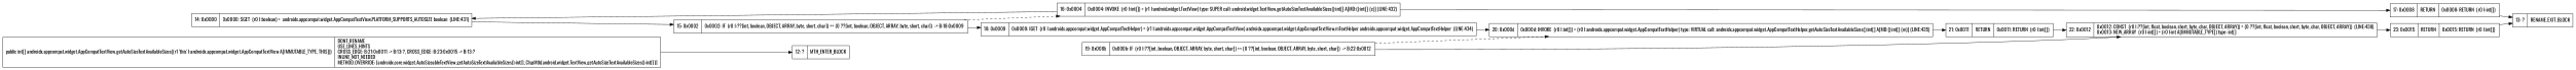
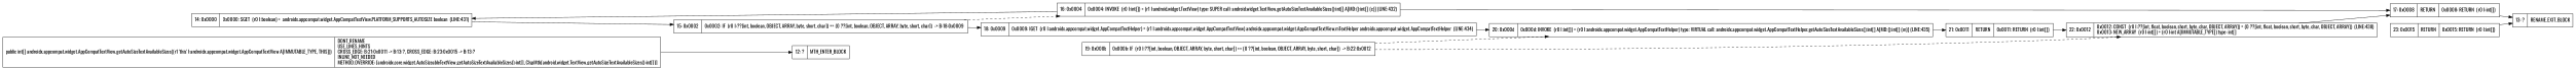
  digraph {
    fontname=Oswald
    rankdir=LR
    node [fontname=Oswald shape=record]
    edge [fontname=Oswald]
    n1 [label="{12\:\ ?|MTH_ENTER_BLOCK\l}"]
    n2 [label="{14\:\ 0x0000|0x0000: SGET  (r0 I:boolean) =  androidx.appcompat.widget.AppCompatTextView.PLATFORM_SUPPORTS_AUTOSIZE boolean  (LINE:431)\l}"]
    n3 [label="{15\:\ 0x0002|0x0002: IF  (r0 I:??[int, boolean, OBJECT, ARRAY, byte, short, char]) == (0 ??[int, boolean, OBJECT, ARRAY, byte, short, char])  \-\> B:18:0x0009 \l}"]
    n4 [label="{16\:\ 0x0004|0x0004: INVOKE  (r0 I:int[]) = (r1 I:android.widget.TextView) type: SUPER call: android.widget.TextView.getAutoSizeTextAvailableSizes():int[] A[MD:():int[] (c)] (LINE:432)\l}"]
    n5 [label="{18\:\ 0x0009|0x0009: IGET  (r0 I:androidx.appcompat.widget.AppCompatTextHelper) = (r1 I:androidx.appcompat.widget.AppCompatTextView) androidx.appcompat.widget.AppCompatTextView.mTextHelper androidx.appcompat.widget.AppCompatTextHelper  (LINE:434)\l}"]
    n6 [label="{17\:\ 0x0008|RETURN\l|0x0008: RETURN  (r0 I:int[]) \l}"]
    n7 [label="{20\:\ 0x000d|0x000d: INVOKE  (r0 I:int[]) = (r0 I:androidx.appcompat.widget.AppCompatTextHelper) type: VIRTUAL call: androidx.appcompat.widget.AppCompatTextHelper.getAutoSizeTextAvailableSizes():int[] A[MD:():int[] (m)] (LINE:435)\l}"]
    n8 [label="{13\:\ ?|RENAME_EXIT_BLOCK\l}"]
    n9 [label="{19\:\ 0x000b|0x000b: IF  (r0 I:??[int, boolean, OBJECT, ARRAY, byte, short, char]) == (0 ??[int, boolean, OBJECT, ARRAY, byte, short, char])  \-\> B:22:0x0012 \l}"]
    n10 [label="{22\:\ 0x0012|0x0012: CONST  (r0 I:??[int, float, boolean, short, byte, char, OBJECT, ARRAY]) = (0 ??[int, float, boolean, short, byte, char, OBJECT, ARRAY])  (LINE:438)\l0x0013: NEW_ARRAY  (r0 I:int[]) = (r0 I:int A[IMMUTABLE_TYPE]) type: int[] \l}"]
    n11 [label="{21\:\ 0x0011|RETURN\l|0x0011: RETURN  (r0 I:int[]) \l}"]
    n12 [label="{23\:\ 0x0015|RETURN\l|0x0015: RETURN  (r0 I:int[]) \l}"]
    n13 [label="{public int[] androidx.appcompat.widget.AppCompatTextView.getAutoSizeTextAvailableSizes((r1 'this' I:androidx.appcompat.widget.AppCompatTextView A[IMMUTABLE_TYPE, THIS]))  | DONT_RENAME\lUSE_LINES_HINTS\lCROSS_EDGE: B:21:0x0011 \-\> B:13:?, CROSS_EDGE: B:23:0x0015 \-\> B:13:?\lINLINE_NOT_NEEDED\lMETHOD_OVERRIDE: [androidx.core.widget.AutoSizeableTextView.getAutoSizeTextAvailableSizes():int[], ClspMth\{android.widget.TextView.getAutoSizeTextAvailableSizes():int[]\}]\l}"]
    n2 -> n3
    n3 -> n4 [style=dashed]
    n3 -> n5
    n4 -> n2
    n4 -> n6
    n5 -> n7
    n6 -> n8
    n7 -> n11
    n9 -> n7 [style=dashed]
-   n9 -> n10
-   n10 -> n12
+   n9 -> n10 [style=dashed]
+   n10 -> n6
    n11 -> n10
    n12 -> n8
    n13 -> n1
  }
